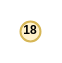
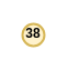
  <mxCell id="0" />
  <mxCell id="1" parent="0" />
  <mxCell id="2" value="" style="group;fontStyle=1" parent="1" vertex="1" connectable="0"><mxGeometry x="20" y="20" width="20" height="21" as="geometry" /></mxCell>
  <mxCell id="3" value="" style="ellipse;whiteSpace=wrap;html=1;aspect=fixed;fillColor=#fff2cc;strokeColor=#d6b656;strokeWidth=2;fontStyle=1" parent="2" vertex="1"><mxGeometry y="1" width="20" height="20" as="geometry" /></mxCell>
- <mxCell id="4" value="18" style="text;html=1;strokeColor=none;fillColor=none;align=center;verticalAlign=middle;whiteSpace=wrap;rounded=0;fontStyle=1" parent="2" vertex="1"><mxGeometry width="20" height="20" as="geometry" /></mxCell>
+ <mxCell id="4" value="38" style="text;html=1;strokeColor=none;fillColor=none;align=center;verticalAlign=middle;whiteSpace=wrap;rounded=0;fontStyle=1" parent="2" vertex="1"><mxGeometry width="20" height="20" as="geometry" /></mxCell>
